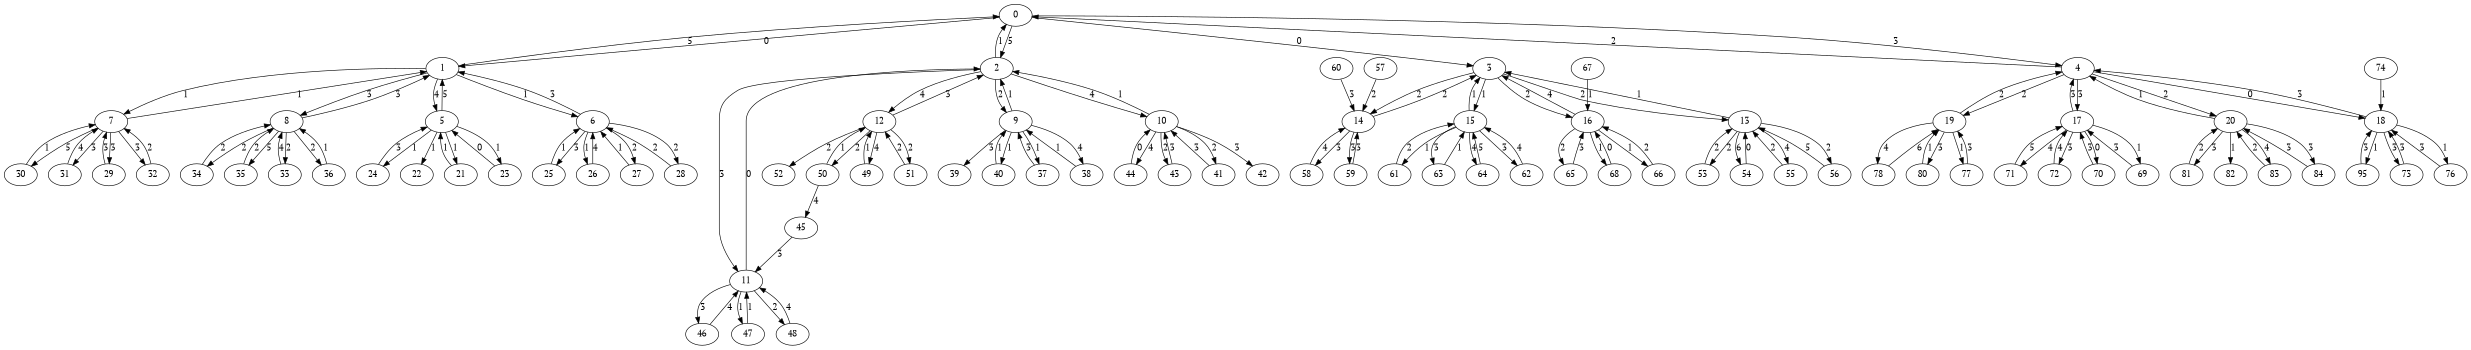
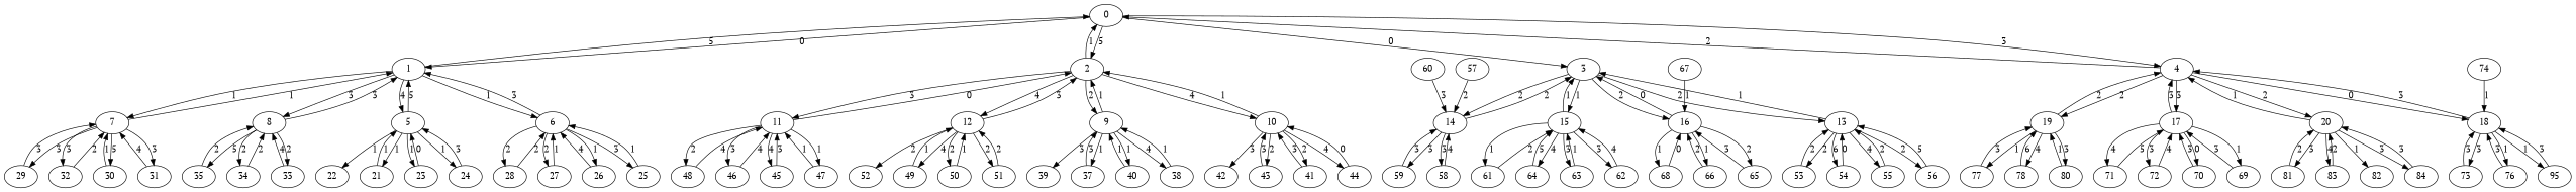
  strict digraph {
    fontname="PT Serif"
    node [fontname="PT Serif"]
    edge [fontname="PT Serif"]
    0
    1
    2
    3
    4
    5
    6
    7
    8
    9
    10
    11
    12
    13
    14
    15
    16
    17
    18
    19
    20
    21
    23
    24
    22
    25
    26
    27
    28
    29
    30
    31
    32
    33
    34
    35
-   36
    37
    38
    39
    40
    41
    42
    43
    44
    45
    46
    47
    48
    49
    50
    51
    52
    53
    54
    55
    56
    58
    59
    61
    62
    63
    64
    65
    66
    68
    69
    70
    71
    72
    73
    n72 [label=95]
    76
    77
    78
    80
    81
    82
    83
    84
    57
    60
    67
    74
    0 -> 1 [label=0]
    0 -> 2 [label=5]
    0 -> 3 [label=0]
    0 -> 4 [label=3]
    1 -> 0 [label=5]
    1 -> 5 [label=4]
    1 -> 6 [label=1]
    1 -> 7 [label=1]
    1 -> 8 [label=3]
    2 -> 0 [label=1]
    2 -> 9 [label=2]
    2 -> 10 [label=4]
    2 -> 11 [label=3]
    2 -> 12 [label=4]
    3 -> 13 [label=2]
    3 -> 14 [label=2]
    3 -> 15 [label=1]
    3 -> 16 [label=2]
    4 -> 0 [label=2]
    4 -> 17 [label=3]
    4 -> 18 [label=0]
    4 -> 19 [label=2]
    4 -> 20 [label=2]
    5 -> 1 [label=5]
    5 -> 21 [label=1]
    5 -> 23 [label=1]
    5 -> 24 [label=1]
    5 -> 22 [label=1]
    6 -> 1 [label=3]
    6 -> 25 [label=3]
    6 -> 26 [label=1]
    6 -> 27 [label=2]
    6 -> 28 [label=2]
    7 -> 1 [label=1]
    7 -> 29 [label=3]
    7 -> 30 [label=5]
    7 -> 31 [label=3]
    7 -> 32 [label=3]
    8 -> 1 [label=3]
    8 -> 33 [label=2]
    8 -> 34 [label=2]
    8 -> 35 [label=5]
-   8 -> 36 [label=2]
    9 -> 2 [label=1]
    9 -> 37 [label=1]
    9 -> 38 [label=4]
    9 -> 39 [label=3]
    9 -> 40 [label=1]
    10 -> 2 [label=1]
    10 -> 41 [label=2]
    10 -> 42 [label=3]
    10 -> 43 [label=2]
    10 -> 44 [label=4]
    11 -> 2 [label=0]
-   50 -> 45 [label=4]
+   11 -> 45 [label=4]
    11 -> 46 [label=3]
    11 -> 47 [label=1]
    11 -> 48 [label=2]
    12 -> 2 [label=3]
    12 -> 49 [label=4]
    12 -> 50 [label=2]
    12 -> 51 [label=2]
    12 -> 52 [label=2]
    13 -> 3 [label=1]
    13 -> 53 [label=2]
    13 -> 54 [label=6]
    13 -> 55 [label=4]
    13 -> 56 [label=2]
    14 -> 3 [label=2]
    14 -> 58 [label=3]
    14 -> 59 [label=3]
    15 -> 3 [label=1]
    15 -> 61 [label=1]
    15 -> 62 [label=3]
    15 -> 63 [label=3]
    15 -> 64 [label=4]
-   16 -> 3 [label=4]
+   16 -> 3 [label=0]
    16 -> 65 [label=2]
    16 -> 66 [label=1]
    16 -> 68 [label=1]
    17 -> 4 [label=3]
    17 -> 69 [label=1]
    17 -> 70 [label=0]
    17 -> 71 [label=4]
    17 -> 72 [label=3]
    18 -> 4 [label=3]
    18 -> 73 [label=3]
    18 -> n72 [label=1]
    18 -> 76 [label=1]
    19 -> 4 [label=2]
    19 -> 77 [label=1]
    19 -> 78 [label=4]
    19 -> 80 [label=3]
    20 -> 4 [label=1]
    20 -> 81 [label=3]
    20 -> 82 [label=1]
    20 -> 83 [label=4]
    20 -> 84 [label=3]
    21 -> 5 [label=1]
    23 -> 5 [label=0]
    24 -> 5 [label=3]
    25 -> 6 [label=1]
    26 -> 6 [label=4]
    27 -> 6 [label=1]
    28 -> 6 [label=2]
    29 -> 7 [label=3]
    30 -> 7 [label=1]
    31 -> 7 [label=4]
    32 -> 7 [label=2]
    33 -> 8 [label=4]
    34 -> 8 [label=2]
    35 -> 8 [label=2]
-   36 -> 8 [label=1]
    37 -> 9 [label=3]
    38 -> 9 [label=1]
    40 -> 9 [label=1]
    41 -> 10 [label=3]
    43 -> 10 [label=3]
    44 -> 10 [label=0]
    45 -> 11 [label=3]
    46 -> 11 [label=4]
    47 -> 11 [label=1]
    48 -> 11 [label=4]
    49 -> 12 [label=1]
    50 -> 12 [label=1]
    51 -> 12 [label=2]
    53 -> 13 [label=2]
    54 -> 13 [label=0]
    55 -> 13 [label=2]
    56 -> 13 [label=5]
    58 -> 14 [label=4]
    59 -> 14 [label=3]
    61 -> 15 [label=2]
    62 -> 15 [label=4]
    63 -> 15 [label=1]
    64 -> 15 [label=5]
    65 -> 16 [label=3]
    66 -> 16 [label=2]
    68 -> 16 [label=0]
    69 -> 17 [label=3]
    70 -> 17 [label=3]
    71 -> 17 [label=5]
    72 -> 17 [label=4]
    73 -> 18 [label=3]
    n72 -> 18 [label=3]
    76 -> 18 [label=3]
    77 -> 19 [label=3]
    78 -> 19 [label=6]
    80 -> 19 [label=1]
    81 -> 20 [label=2]
    83 -> 20 [label=2]
    84 -> 20 [label=3]
    57 -> 14 [label=2]
    60 -> 14 [label=3]
    67 -> 16 [label=1]
    74 -> 18 [label=1]
  }
